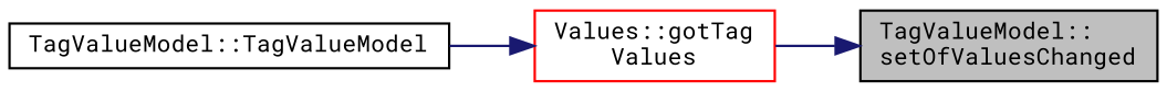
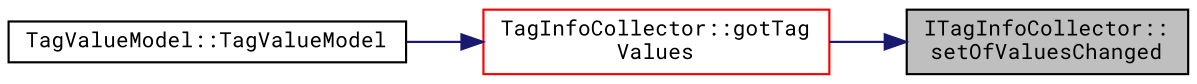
  digraph {
    fontname="Roboto Mono"
    rankdir=RL
    node [color=black fillcolor=white fontname="Roboto Mono" fontsize=10 shape=record style=filled]
    edge [color=midnightblue dir=back fontname="Roboto Mono" fontsize=10 labelfontname=Helvetica labelfontsize=10 style=solid]
-   n1 [fillcolor=grey75 fontcolor=black height=0.2 label="TagValueModel::\lsetOfValuesChanged" width=0.4]
-   n2 [color=red height=0.2 label="Values::gotTag\lValues" width=0.4]
+   n1 [fillcolor=grey75 fontcolor=black height=0.2 label="ITagInfoCollector::\lsetOfValuesChanged" width=0.4]
+   n2 [color=red height=0.2 label="TagInfoCollector::gotTag\lValues" width=0.4]
    n3 [height=0.2 label="TagValueModel::TagValueModel" width=0.4]
    n1 -> n2
    n2 -> n3
  }
